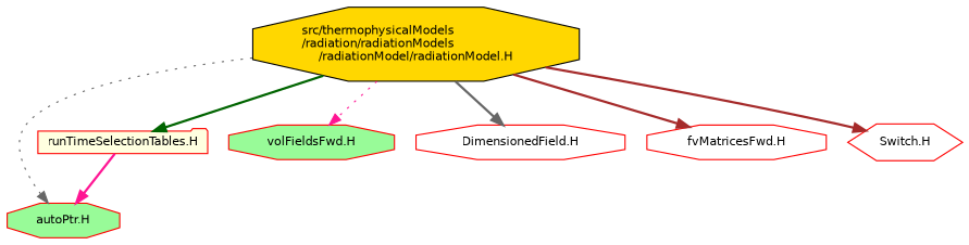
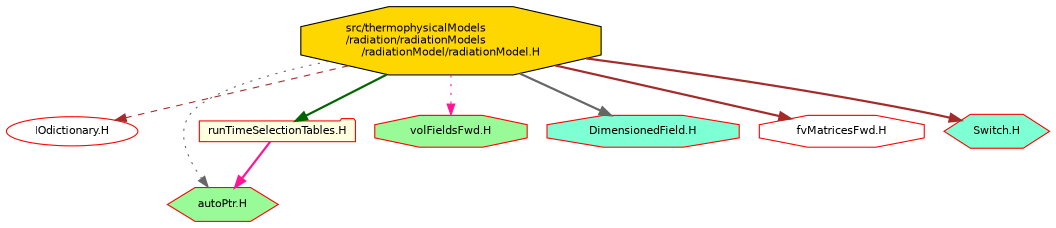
  digraph {
    node [color=red fillcolor=white fontname=Helvetica fontsize=10 shape=octagon style=filled]
    edge [color=brown fontname=Helvetica fontsize=10 labelfontname=Helvetica labelfontsize=10 style=bold]
    n1 [color=black fillcolor=gold fontcolor=black height=0.2 label="src/thermophysicalModels\l/radiation/radiationModels\l/radiationModel/radiationModel.H" width=0.4]
-   n3 [fillcolor=palegreen height=0.2 label="autoPtr.H" width=0.4]
+   n2 [height=0.2 label="IOdictionary.H" shape=ellipse width=0.4]
+   n3 [fillcolor=palegreen height=0.2 label="autoPtr.H" shape=hexagon width=0.4]
    n4 [fillcolor=lightyellow height=0.2 label="runTimeSelectionTables.H" shape=folder width=0.4]
    n5 [fillcolor=palegreen height=0.2 label="volFieldsFwd.H" width=0.4]
-   n6 [height=0.2 label="DimensionedField.H" width=0.4]
+   n6 [fillcolor=aquamarine height=0.2 label="DimensionedField.H" width=0.4]
    n7 [height=0.2 label="fvMatricesFwd.H" width=0.4]
-   n8 [height=0.2 label="Switch.H" shape=hexagon width=0.4]
+   n8 [fillcolor=aquamarine height=0.2 label="Switch.H" shape=hexagon width=0.4]
+   n1 -> n2 [style=dashed]
    n1 -> n3 [color=gray40 style=dotted]
    n1 -> n4 [color=darkgreen]
    n1 -> n5 [color=deeppink style=dotted]
    n1 -> n6 [color=gray40]
    n1 -> n7
    n1 -> n8
    n4 -> n3 [color=deeppink]
  }
